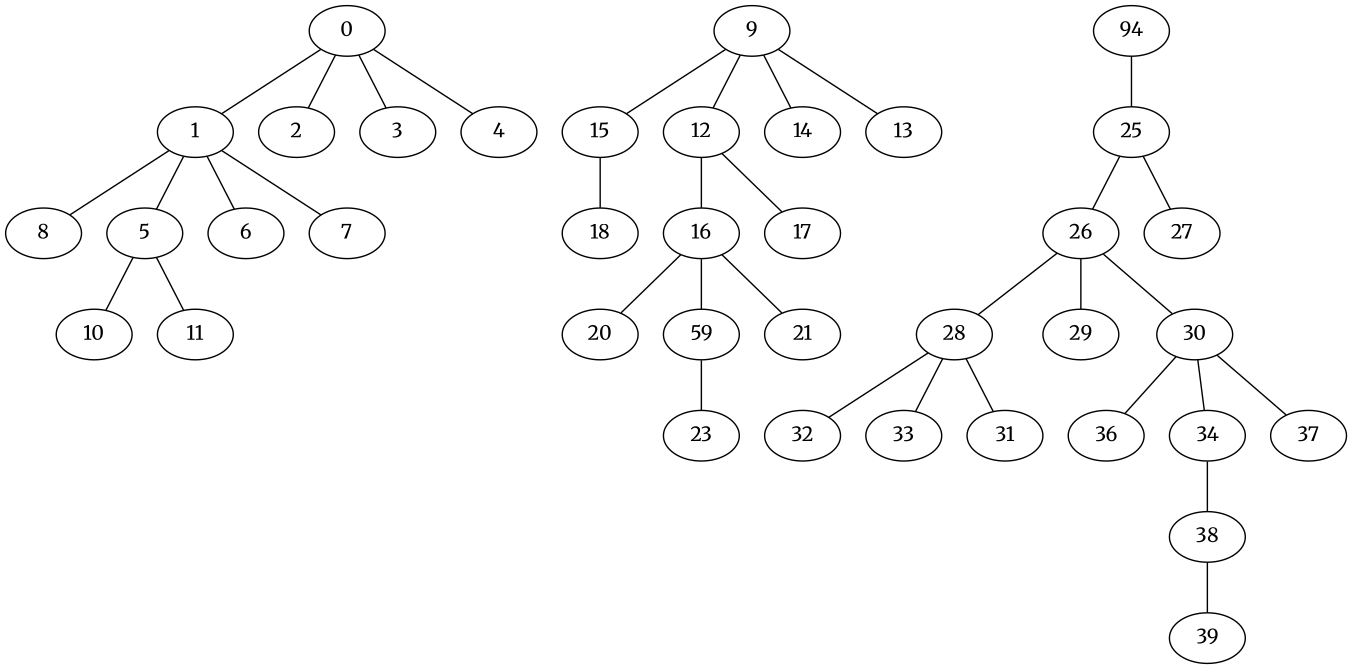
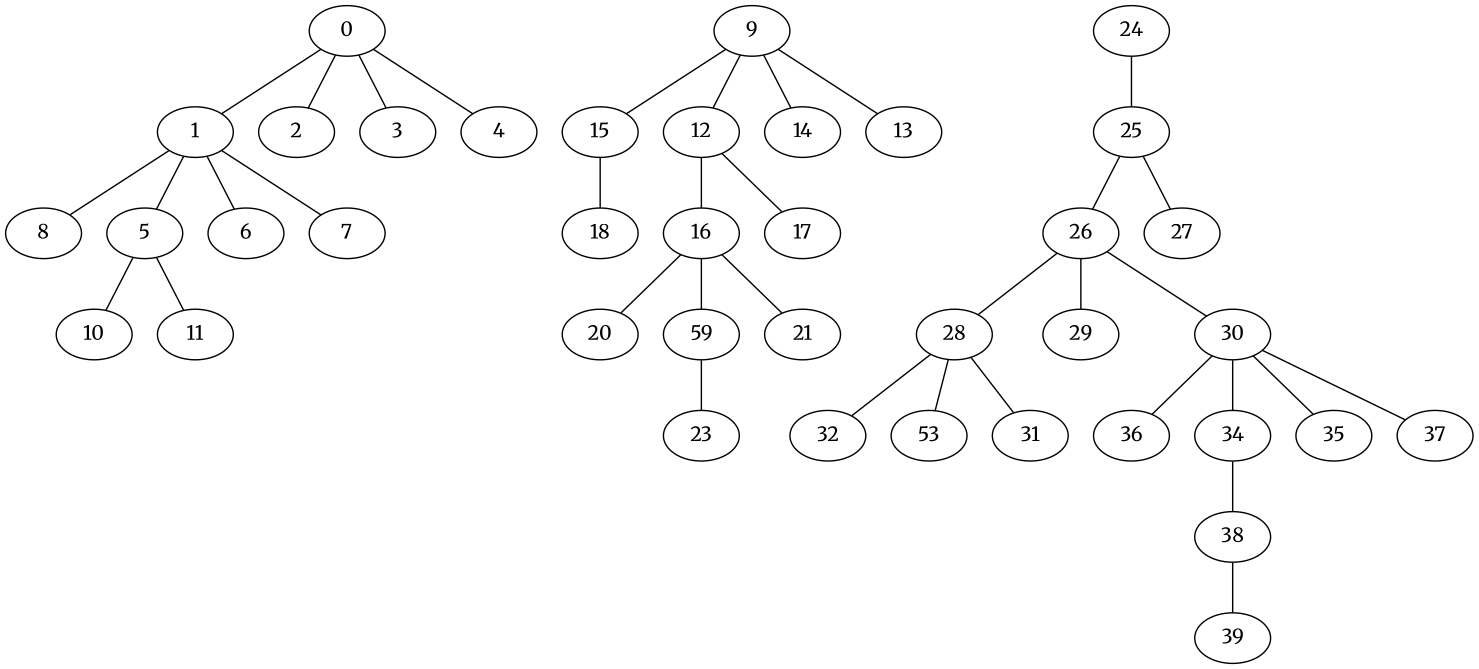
  graph {
    fontname=Merriweather
    node [fontname=Merriweather]
    edge [fontname=Merriweather]
    0
    1
    2
    3
    4
    8
    5
    6
    7
    10
    11
    9
    15
    12
    14
    13
    18
    16
    17
    20
    n21 [label=59]
    21
    23
-   24 [label=94]
+   24
    25
    26
    27
    28
    29
    30
    32
-   33
+   33 [label=53]
    31
    36
    34
+   35
    37
    38
    39
    0 -- 1
    0 -- 2
    0 -- 3
    0 -- 4
    1 -- 8
    1 -- 5
    1 -- 6
    1 -- 7
    5 -- 10
    5 -- 11
    9 -- 15
    9 -- 12
    9 -- 14
    9 -- 13
    15 -- 18
    12 -- 16
    12 -- 17
    16 -- 20
    16 -- n21
    16 -- 21
    n21 -- 23
    24 -- 25
    25 -- 26
    25 -- 27
    26 -- 28
    26 -- 29
    26 -- 30
    28 -- 32
    28 -- 33
    28 -- 31
    30 -- 36
    30 -- 34
+   30 -- 35
    30 -- 37
    34 -- 38
    38 -- 39
  }
